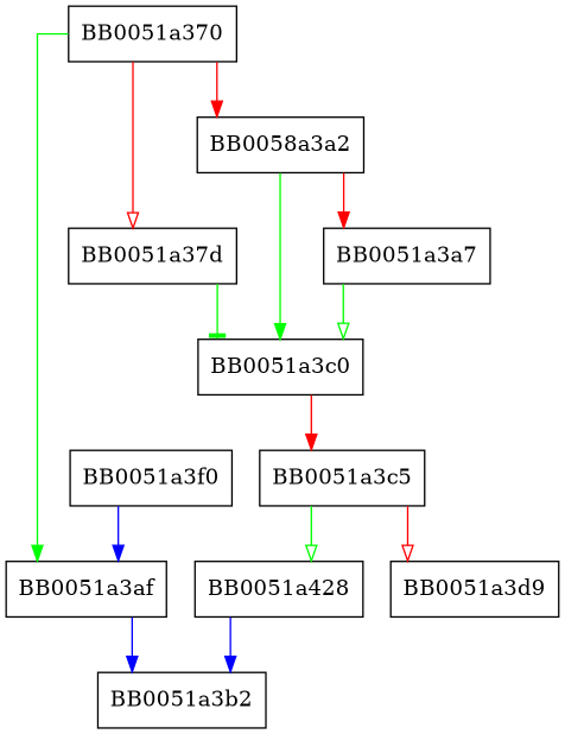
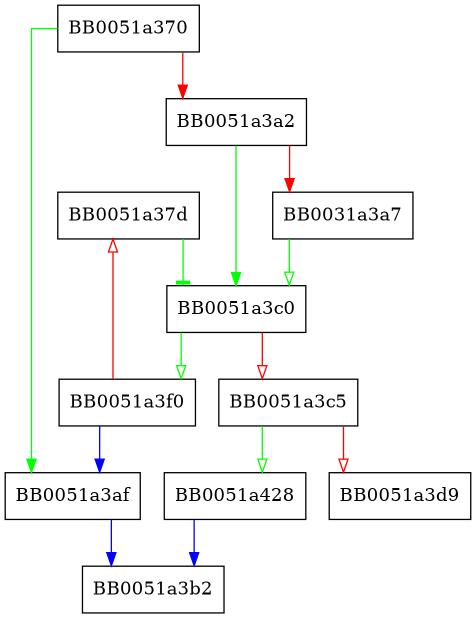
  digraph {
    splines=ortho
    node [shape=box]
    edge [arrowhead=normal color=green]
    BB0051a370
    BB0051a3af
    BB0051a37d
-   BB0051a3a2 [label=BB0058a3a2]
+   BB0051a3a2
    BB0051a3b2
    BB0051a3c0
    BB0051a3f0
    BB0051a3c5
-   BB0051a3a7
+   BB0051a3a7 [label=BB0031a3a7]
    BB0051a428
    BB0051a3d9
    BB0051a370 -> BB0051a3af
-   BB0051a370 -> BB0051a37d [arrowhead=onormal color=red]
+   BB0051a3f0 -> BB0051a37d [arrowhead=onormal color=red]
    BB0051a370 -> BB0051a3a2 [color=red]
    BB0051a3af -> BB0051a3b2 [color=blue]
    BB0051a37d -> BB0051a3c0 [arrowhead=tee]
    BB0051a3a2 -> BB0051a3c0
    BB0051a3a2 -> BB0051a3a7 [color=red]
-   BB0051a3c0 -> BB0051a3c5 [color=red]
+   BB0051a3c0 -> BB0051a3f0 [arrowhead=onormal]
+   BB0051a3c0 -> BB0051a3c5 [arrowhead=onormal color=red]
    BB0051a3f0 -> BB0051a3af [color=blue]
    BB0051a3c5 -> BB0051a428 [arrowhead=onormal]
    BB0051a3c5 -> BB0051a3d9 [arrowhead=onormal color=red]
    BB0051a3a7 -> BB0051a3c0 [arrowhead=onormal]
    BB0051a428 -> BB0051a3b2 [color=blue]
  }
